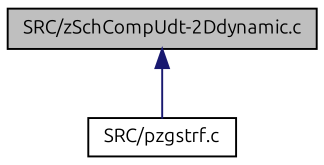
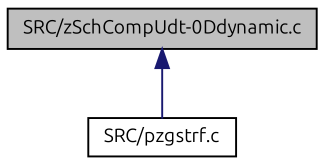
  digraph {
    fontname=Ubuntu
    node [color=black fontname=Ubuntu fontsize=10 shape=record style=filled]
-   n1 [fillcolor=grey75 fontcolor=black height=0.2 label="SRC/zSchCompUdt-2Ddynamic.c" width=0.4]
+   n1 [fillcolor=grey75 fontcolor=black height=0.2 label="SRC/zSchCompUdt-0Ddynamic.c" width=0.4]
    n2 [fillcolor=white height=0.2 label="SRC/pzgstrf.c" width=0.4]
    n1 -> n2 [color=midnightblue dir=back fontname=Ubuntu fontsize=10 labelfontname=Helvetica labelfontsize=10 style=solid]
  }
